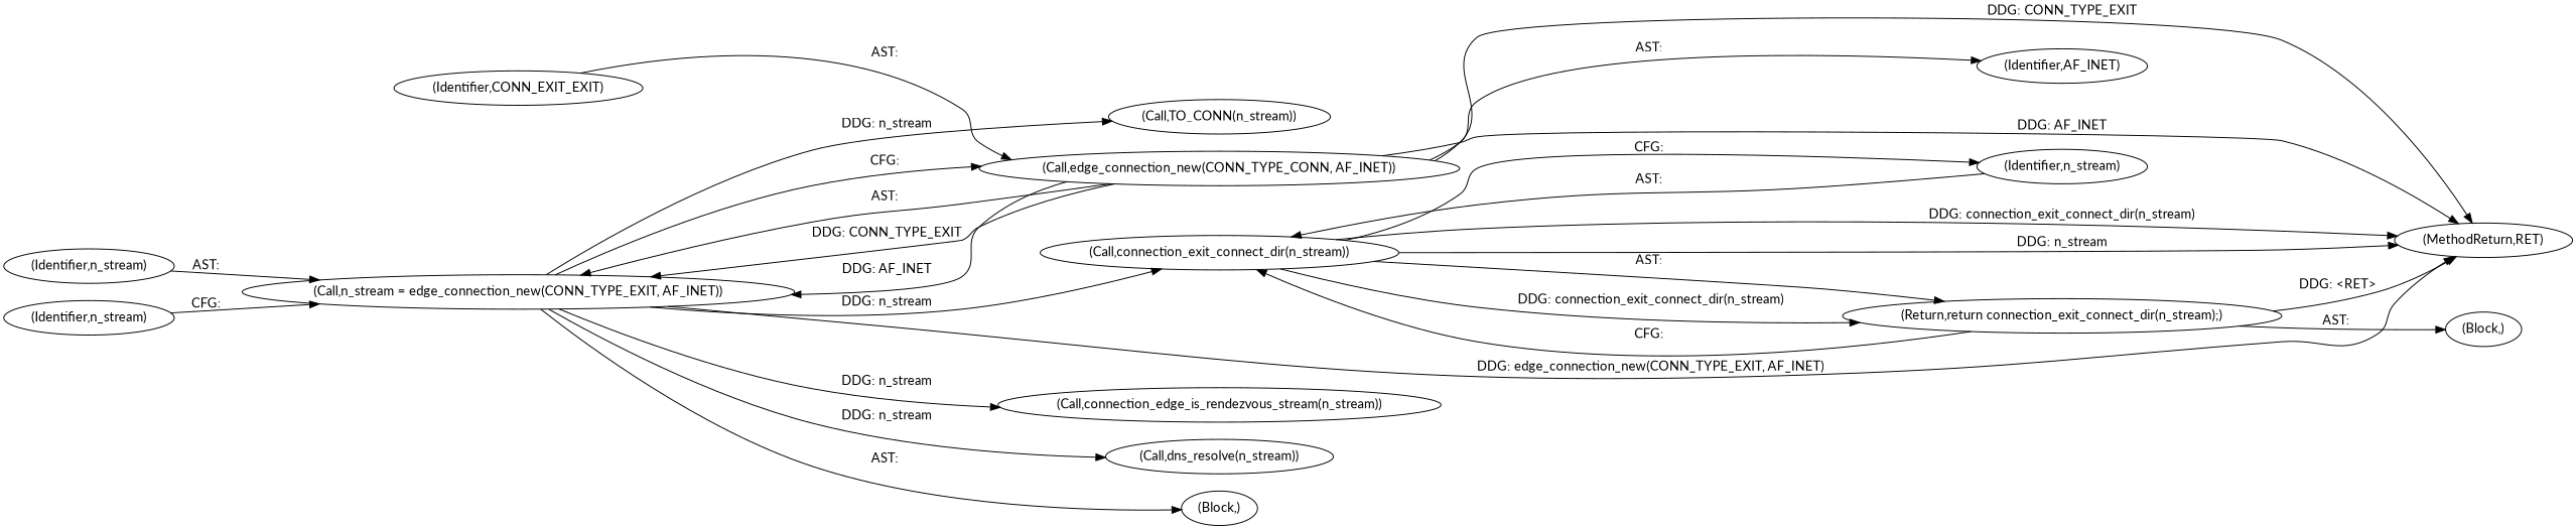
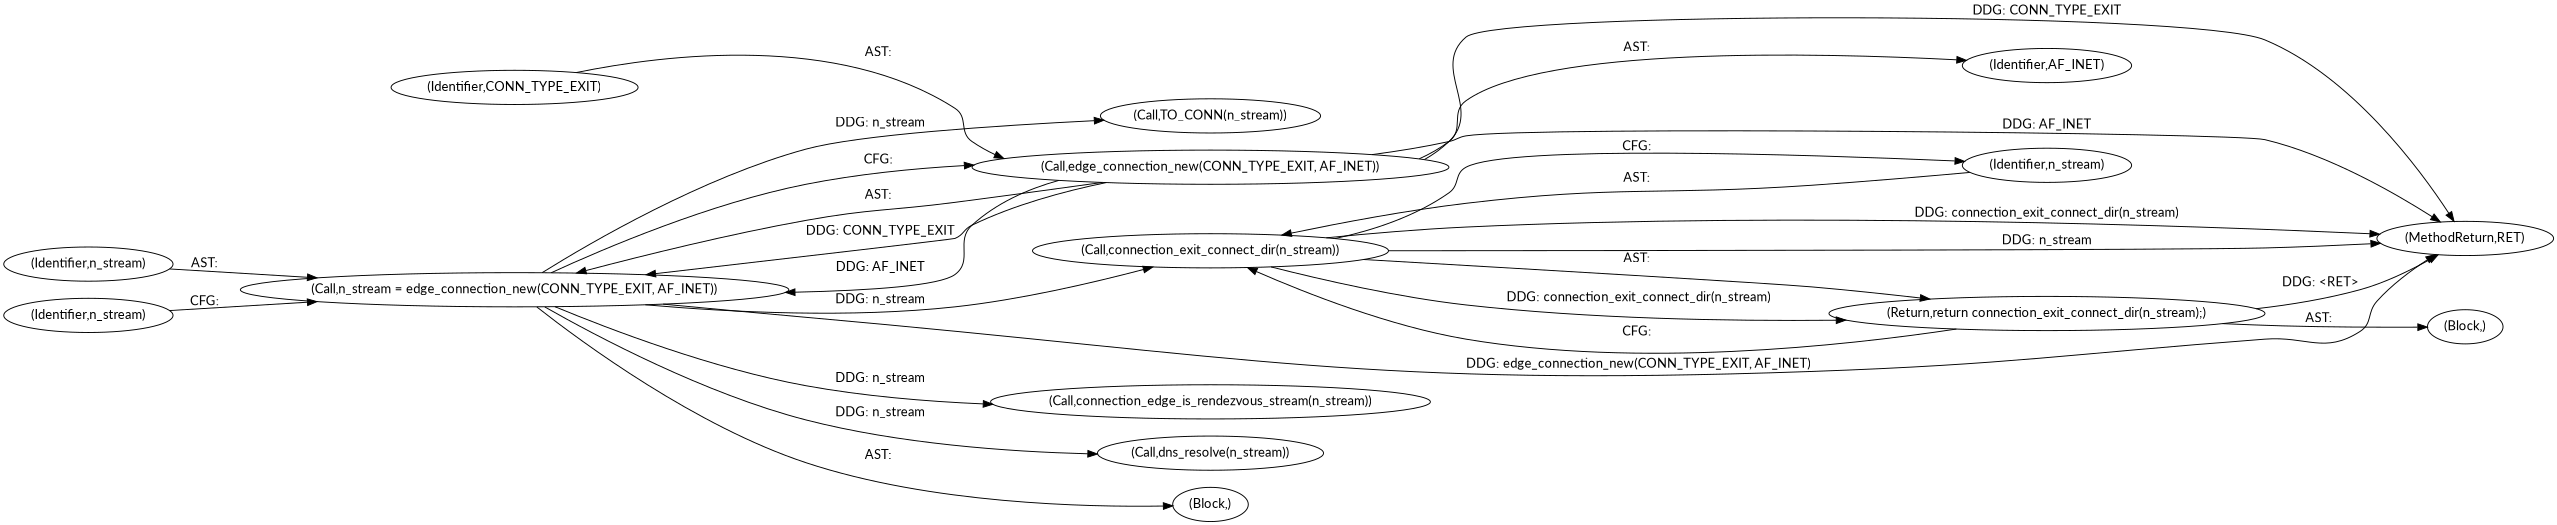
  digraph {
    fontname=Lato
    rankdir=LR
    node [fontname=Lato]
    edge [fontname=Lato]
    n1 [label="(Call,connection_exit_connect_dir(n_stream))"]
    n2 [label="(Return,return connection_exit_connect_dir(n_stream);)"]
    n3 [label="(Identifier,n_stream)"]
    n4 [label="(MethodReturn,RET)"]
    n5 [label="(Block,)"]
    n6 [label="(Call,n_stream = edge_connection_new(CONN_TYPE_EXIT, AF_INET))"]
-   n7 [label="(Call,edge_connection_new(CONN_TYPE_CONN, AF_INET))"]
+   n7 [label="(Call,edge_connection_new(CONN_TYPE_EXIT, AF_INET))"]
    n8 [label="(Call,connection_edge_is_rendezvous_stream(n_stream))"]
    n9 [label="(Call,dns_resolve(n_stream))"]
    n10 [label="(Block,)"]
    n11 [label="(Call,TO_CONN(n_stream))"]
    n12 [label="(Identifier,AF_INET)"]
-   n13 [label="(Identifier,CONN_EXIT_EXIT)"]
+   n13 [label="(Identifier,CONN_TYPE_EXIT)"]
    n14 [label="(Identifier,n_stream)"]
    n15 [label="(Identifier,n_stream)"]
    n1 -> n2 [label="AST: "]
    n1 -> n2 [label="DDG: connection_exit_connect_dir(n_stream)"]
    n1 -> n3 [label="CFG: "]
    n1 -> n4 [label="DDG: connection_exit_connect_dir(n_stream)"]
    n1 -> n4 [label="DDG: n_stream"]
    n2 -> n1 [label="CFG: "]
    n2 -> n4 [label="DDG: <RET>"]
    n2 -> n5 [label="AST: "]
    n3 -> n1 [label="AST: "]
    n6 -> n1 [label="DDG: n_stream"]
    n6 -> n4 [label="DDG: edge_connection_new(CONN_TYPE_EXIT, AF_INET)"]
    n6 -> n7 [label="CFG: "]
    n6 -> n8 [label="DDG: n_stream"]
    n6 -> n9 [label="DDG: n_stream"]
    n6 -> n10 [label="AST: "]
    n6 -> n11 [label="DDG: n_stream"]
    n7 -> n4 [label="DDG: AF_INET"]
    n7 -> n4 [label="DDG: CONN_TYPE_EXIT"]
    n7 -> n6 [label="AST: "]
    n7 -> n6 [label="DDG: CONN_TYPE_EXIT"]
    n7 -> n6 [label="DDG: AF_INET"]
    n7 -> n12 [label="AST: "]
    n13 -> n7 [label="AST: "]
    n14 -> n6 [label="AST: "]
    n15 -> n6 [label="CFG: "]
  }
